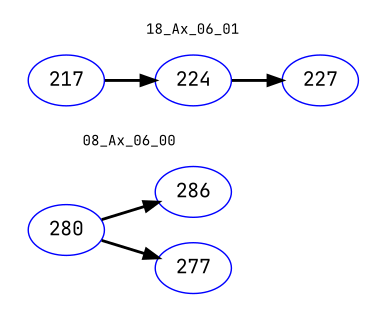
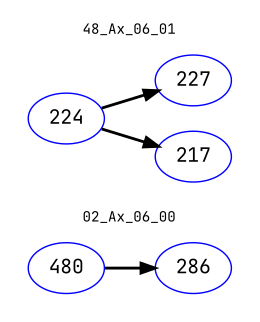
  digraph {
    fontname="JetBrains Mono"
    rankdir=LR
    node [color=blue fontname="JetBrains Mono"]
    edge [color=black fontname="JetBrains Mono" style=bold]
-   n1 [label=280]
-   n2 [label=277]
+   n1 [label=480]
    n3 [label=286]
    n4 [label=224]
    n5 [label=217]
    n6 [label=227]
    subgraph cluster_1 {
      color=white
      fontsize=10
-     label="08_Ax_06_00"
+     label="02_Ax_06_00"
      n1
-     n2
      n3
    }
    subgraph cluster_2 {
      color=white
      fontsize=10
-     label="18_Ax_06_01"
+     label="48_Ax_06_01"
      n4
      n5
      n6
    }
-   n1 -> n2
    n1 -> n3
-   n5 -> n4
+   n4 -> n5
    n4 -> n6
  }
